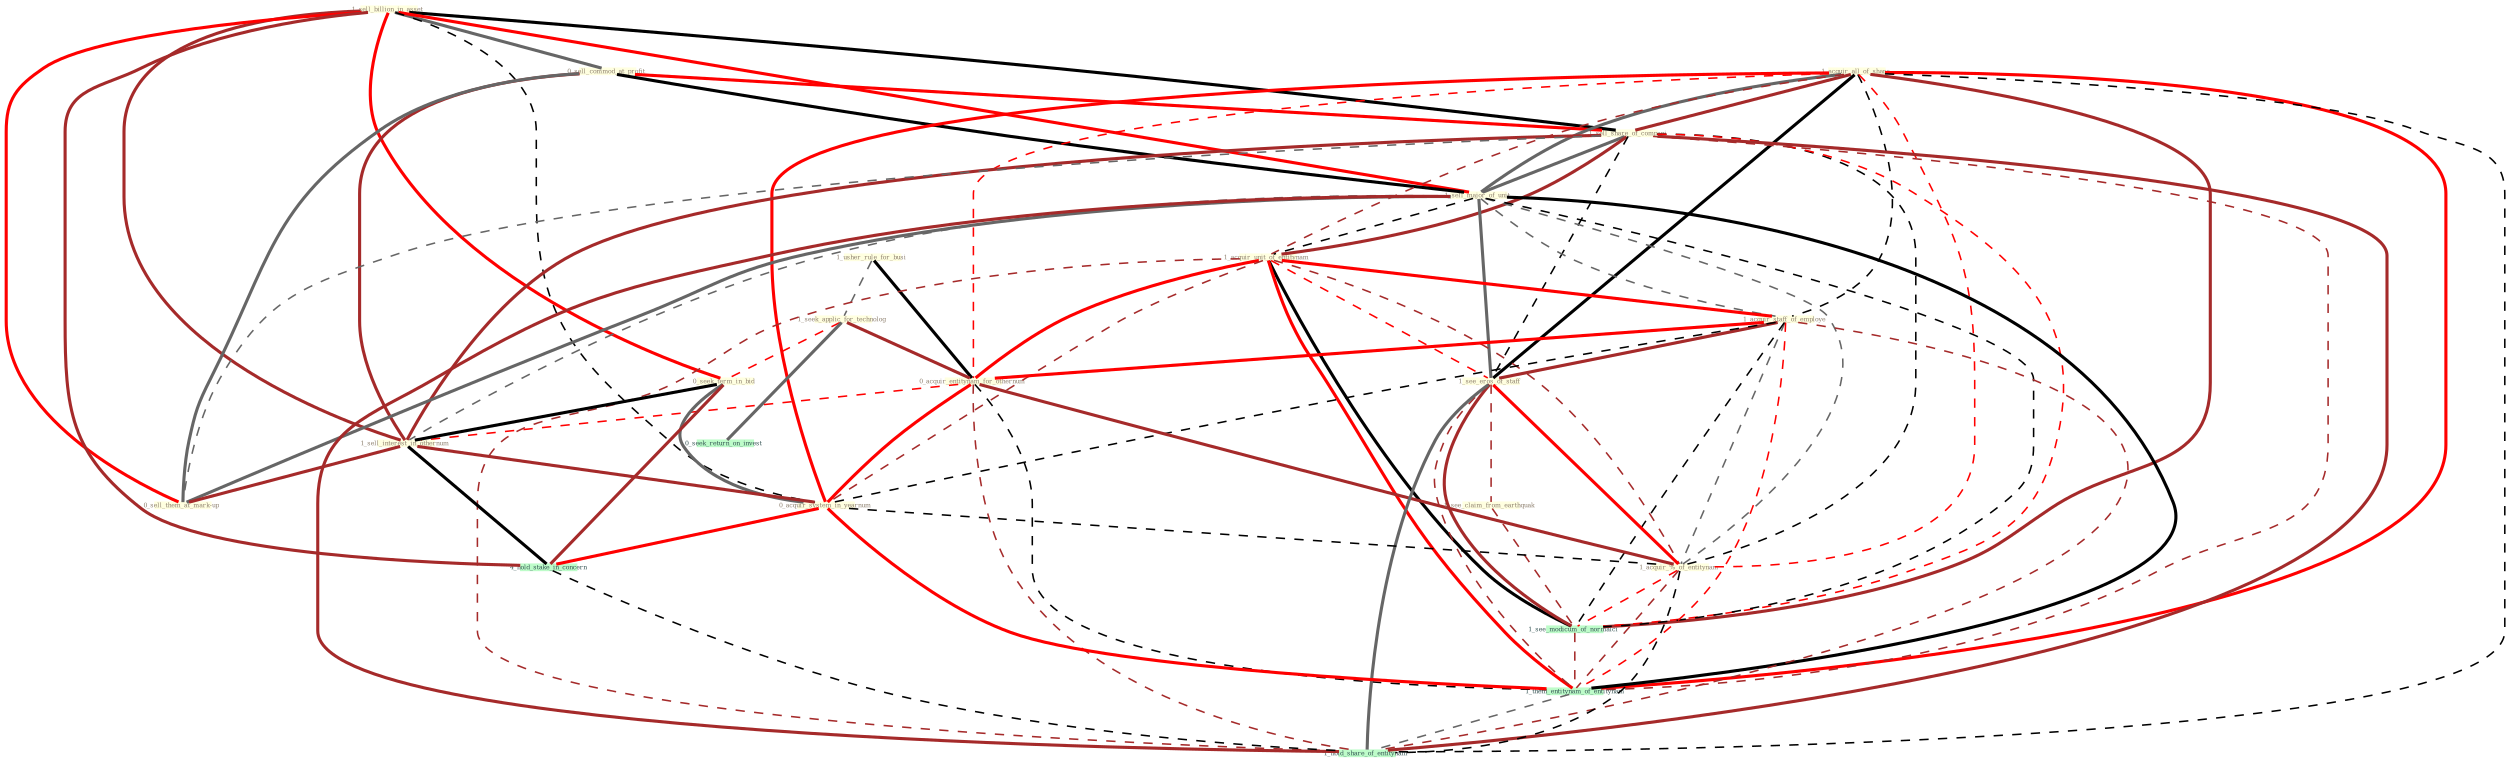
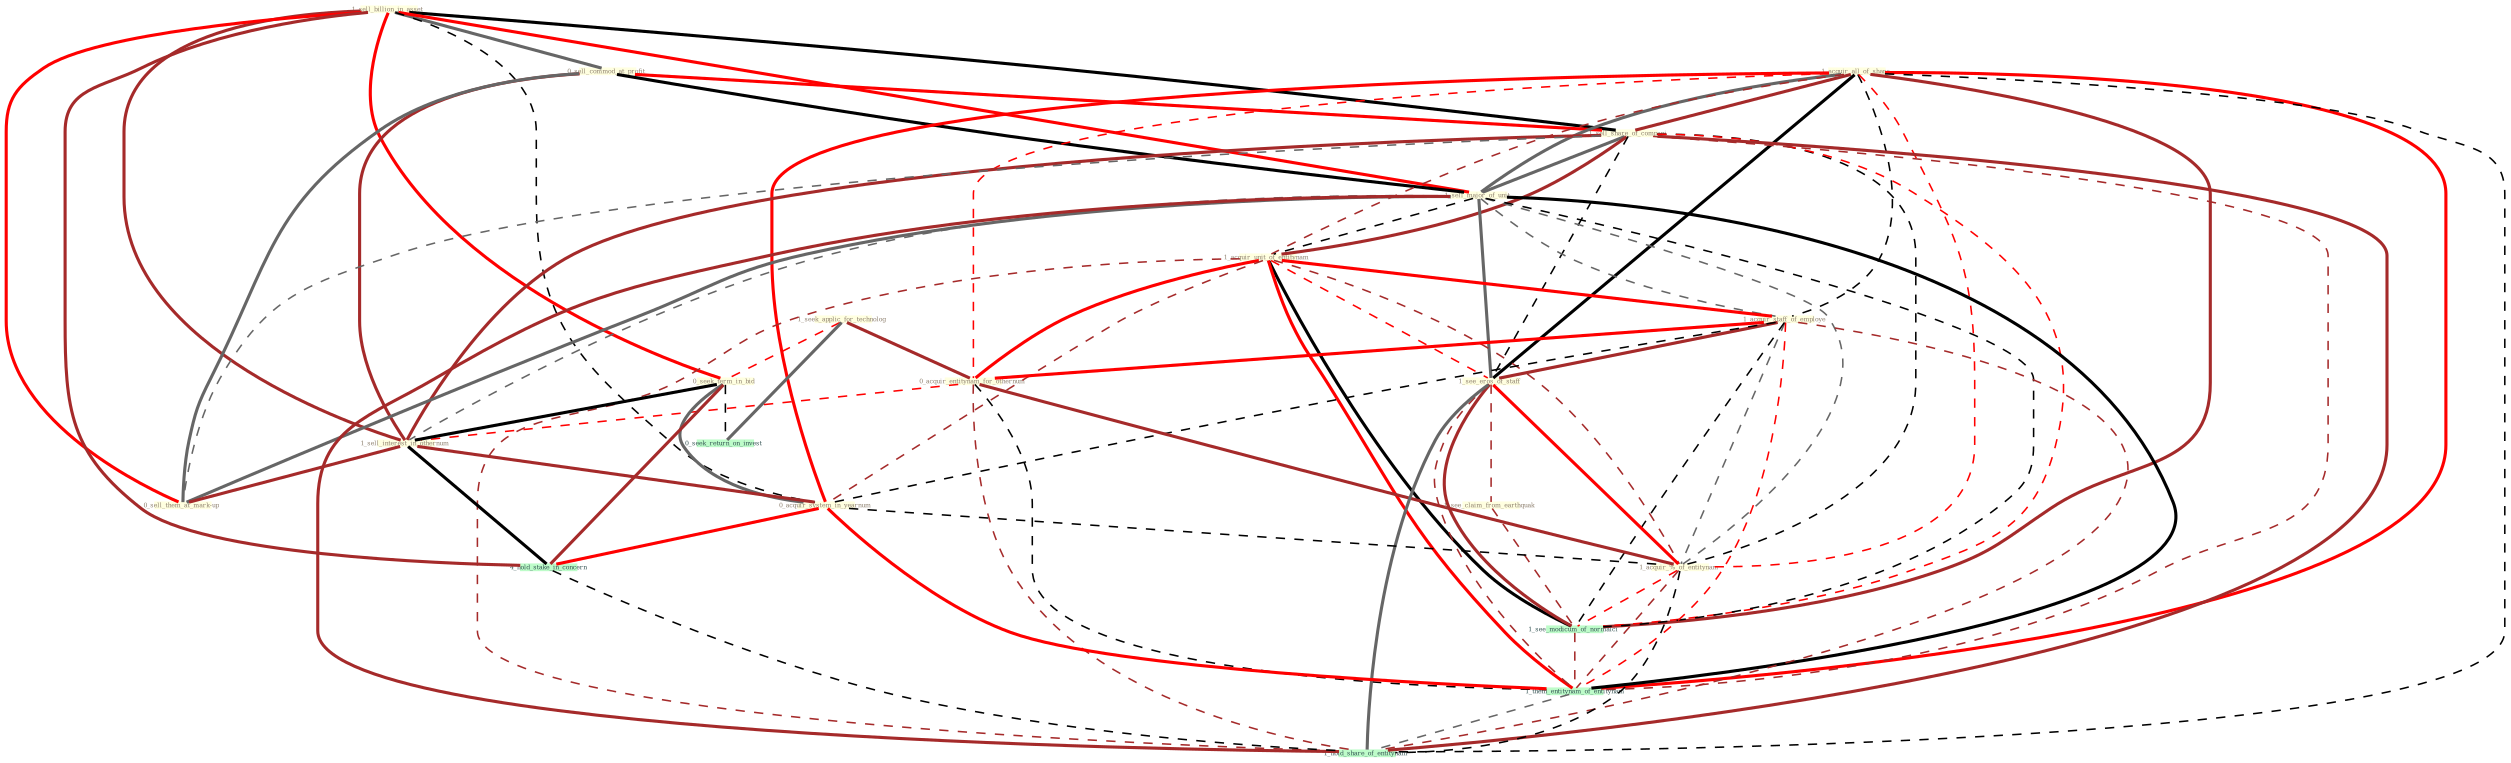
  graph {
    node [color="#ffffe0" fixedsize=true fontcolor="#8b7d6b" fontsize=4 shape=polygon style=filled]
    edge [color=brown style=bold w=1]
    "1_sell_billion_in_asset " [height=.06 width=.5]
    "0_sell_commod_at_profit " [height=.06 width=.5]
    "1_acquir_all_of_share " [height=.06 width=.5]
    "1_sell_share_of_compani " [height=.06 width=.5]
-   "1_usher_rule_for_busi " [height=.06 width=.5]
    "1_seek_applic_for_technolog " [height=.06 width=.5]
    "1_sell_major_of_unit " [height=.06 width=.5]
    "1_acquir_unit_of_entitynam " [height=.06 width=.5]
    "1_acquir_staff_of_employe " [height=.06 width=.5]
    "0_acquir_entitynam_for_othernum " [height=.06 width=.5]
    "0_seek_term_in_bid " [height=.06 width=.5]
    "1_see_eros_of_staff " [height=.06 width=.5]
    "1_see_claim_from_earthquak " [height=.06 width=.5]
    "1_sell_interest_in_othernum " [height=.06 width=.5]
    "0_acquir_system_in_yearnum " [height=.06 width=.5]
    "0_sell_them_at_mark-up " [height=.06 width=.5]
    "1_acquir_%_of_entitynam " [height=.06 width=.5]
    n18 [color="#BDFCC9" fontcolor="#2f4f4f" height=.06 label="4_hold_stake_in_concern" width=.5]
    "1_see_modicum_of_normalci " [color="#BDFCC9" fontcolor="#2f4f4f" height=.06 width=.5]
    n20 [color="#BDFCC9" fontcolor="#2f4f4f" height=.06 label="1_them_entitynam_of_entitynam" width=.5]
    "1_hold_share_of_entitynam " [color="#BDFCC9" fontcolor="#2f4f4f" height=.06 width=.5]
    "0_seek_return_on_invest " [color="#BDFCC9" fontcolor="#2f4f4f" height=.06 width=.5]
    subgraph sub_1 {
      "1_sell_billion_in_asset "
      "0_sell_commod_at_profit "
      "1_acquir_all_of_share "
      "1_sell_share_of_compani "
-     "1_usher_rule_for_busi "
      "1_seek_applic_for_technolog "
      "1_sell_major_of_unit "
      "1_acquir_unit_of_entitynam "
      "1_acquir_staff_of_employe "
      "0_acquir_entitynam_for_othernum "
      "0_seek_term_in_bid "
      "1_see_eros_of_staff "
      "1_see_claim_from_earthquak "
      "1_sell_interest_in_othernum "
      "0_acquir_system_in_yearnum "
      "0_sell_them_at_mark-up "
      "1_acquir_%_of_entitynam "
    }
    subgraph sub_2 {
    }
    "1_sell_billion_in_asset " -- "0_sell_commod_at_profit " [color=gray40]
    "1_sell_billion_in_asset " -- "1_sell_share_of_compani " [color=black]
    "1_sell_billion_in_asset " -- "1_sell_major_of_unit " [color=red]
    "1_sell_billion_in_asset " -- "0_seek_term_in_bid " [color=red]
    "1_sell_billion_in_asset " -- "1_sell_interest_in_othernum " [w=2]
    "1_sell_billion_in_asset " -- "0_acquir_system_in_yearnum " [color=black style=dashed]
    "1_sell_billion_in_asset " -- "0_sell_them_at_mark-up " [color=red]
    "1_sell_billion_in_asset " -- n18
    "0_sell_commod_at_profit " -- "1_sell_share_of_compani " [color=red]
    "0_sell_commod_at_profit " -- "1_sell_major_of_unit " [color=black]
    "0_sell_commod_at_profit " -- "1_sell_interest_in_othernum "
    "0_sell_commod_at_profit " -- "0_sell_them_at_mark-up " [color=gray40 w=2]
    "1_acquir_all_of_share " -- "1_sell_share_of_compani "
    "1_acquir_all_of_share " -- "1_sell_major_of_unit " [color=gray40]
    "1_acquir_all_of_share " -- "1_acquir_unit_of_entitynam " [style=dashed w=2]
    "1_acquir_all_of_share " -- "1_acquir_staff_of_employe " [color=black style=dashed w=2]
    "1_acquir_all_of_share " -- "0_acquir_entitynam_for_othernum " [color=red style=dashed]
    "1_acquir_all_of_share " -- "1_see_eros_of_staff " [color=black]
    "1_acquir_all_of_share " -- "0_acquir_system_in_yearnum " [color=red]
    "1_acquir_all_of_share " -- "1_acquir_%_of_entitynam " [color=red style=dashed w=2]
    "1_acquir_all_of_share " -- "1_see_modicum_of_normalci "
    "1_acquir_all_of_share " -- n20 [color=red w=2]
    "1_acquir_all_of_share " -- "1_hold_share_of_entitynam " [color=black style=dashed]
    "1_sell_share_of_compani " -- "1_sell_major_of_unit " [color=gray40 w=2]
    "1_sell_share_of_compani " -- "1_acquir_unit_of_entitynam "
    "1_sell_share_of_compani " -- "1_see_eros_of_staff " [color=black style=dashed]
    "1_sell_share_of_compani " -- "1_sell_interest_in_othernum "
    "1_sell_share_of_compani " -- "0_sell_them_at_mark-up " [color=gray40 style=dashed]
    "1_sell_share_of_compani " -- "1_acquir_%_of_entitynam " [color=black style=dashed]
    "1_sell_share_of_compani " -- "1_see_modicum_of_normalci " [color=red style=dashed]
    "1_sell_share_of_compani " -- n20 [style=dashed]
    "1_sell_share_of_compani " -- "1_hold_share_of_entitynam " [w=2]
-   "1_usher_rule_for_busi " -- "1_seek_applic_for_technolog " [color=gray40 style=dashed]
-   "1_usher_rule_for_busi " -- "0_acquir_entitynam_for_othernum " [color=black]
    "1_seek_applic_for_technolog " -- "0_acquir_entitynam_for_othernum "
    "1_seek_applic_for_technolog " -- "0_seek_term_in_bid " [color=red style=dashed]
    "1_seek_applic_for_technolog " -- "0_seek_return_on_invest " [color=gray40]
    "1_sell_major_of_unit " -- "1_acquir_unit_of_entitynam " [color=black style=dashed]
    "1_sell_major_of_unit " -- "1_acquir_staff_of_employe " [color=gray40 style=dashed]
    "1_sell_major_of_unit " -- "1_see_eros_of_staff " [color=gray40]
    "1_sell_major_of_unit " -- "1_sell_interest_in_othernum " [color=gray40 style=dashed]
    "1_sell_major_of_unit " -- "0_sell_them_at_mark-up " [color=gray40]
    "1_sell_major_of_unit " -- "1_acquir_%_of_entitynam " [color=gray40 style=dashed]
    "1_sell_major_of_unit " -- "1_see_modicum_of_normalci " [color=black style=dashed]
    "1_sell_major_of_unit " -- n20 [color=black]
    "1_sell_major_of_unit " -- "1_hold_share_of_entitynam "
    "1_acquir_unit_of_entitynam " -- "1_acquir_staff_of_employe " [color=red w=2]
    "1_acquir_unit_of_entitynam " -- "0_acquir_entitynam_for_othernum " [color=red]
    "1_acquir_unit_of_entitynam " -- "1_see_eros_of_staff " [color=red style=dashed]
    "1_acquir_unit_of_entitynam " -- "0_acquir_system_in_yearnum " [style=dashed]
    "1_acquir_unit_of_entitynam " -- "1_acquir_%_of_entitynam " [style=dashed w=3]
    "1_acquir_unit_of_entitynam " -- "1_see_modicum_of_normalci " [color=black]
    "1_acquir_unit_of_entitynam " -- n20 [color=red w=3]
    "1_acquir_unit_of_entitynam " -- "1_hold_share_of_entitynam " [style=dashed w=2]
    "1_acquir_staff_of_employe " -- "0_acquir_entitynam_for_othernum " [color=red]
    "1_acquir_staff_of_employe " -- "1_see_eros_of_staff "
    "1_acquir_staff_of_employe " -- "0_acquir_system_in_yearnum " [color=black style=dashed]
    "1_acquir_staff_of_employe " -- "1_acquir_%_of_entitynam " [color=gray40 style=dashed w=2]
    "1_acquir_staff_of_employe " -- "1_see_modicum_of_normalci " [color=black style=dashed]
    "1_acquir_staff_of_employe " -- n20 [color=red style=dashed w=2]
    "1_acquir_staff_of_employe " -- "1_hold_share_of_entitynam " [style=dashed]
    "0_acquir_entitynam_for_othernum " -- "1_sell_interest_in_othernum " [color=red style=dashed]
-   "0_acquir_entitynam_for_othernum " -- "0_acquir_system_in_yearnum " [color=red]
    "0_acquir_entitynam_for_othernum " -- "1_acquir_%_of_entitynam "
    "0_acquir_entitynam_for_othernum " -- n20 [color=black style=dashed w=2]
    "0_acquir_entitynam_for_othernum " -- "1_hold_share_of_entitynam " [style=dashed]
    "0_seek_term_in_bid " -- "1_sell_interest_in_othernum " [color=black]
    "0_seek_term_in_bid " -- "0_acquir_system_in_yearnum " [color=gray40]
    "0_seek_term_in_bid " -- n18
+   "0_seek_term_in_bid " -- "0_seek_return_on_invest " [color=black style=dashed]
    "1_see_eros_of_staff " -- "1_see_claim_from_earthquak " [style=dashed]
    "1_see_eros_of_staff " -- "1_acquir_%_of_entitynam " [color=red]
    "1_see_eros_of_staff " -- "1_see_modicum_of_normalci " [w=2]
    "1_see_eros_of_staff " -- n20 [style=dashed]
    "1_see_eros_of_staff " -- "1_hold_share_of_entitynam " [color=gray40]
    "1_see_claim_from_earthquak " -- "1_see_modicum_of_normalci " [style=dashed]
    "1_sell_interest_in_othernum " -- "0_acquir_system_in_yearnum "
    "1_sell_interest_in_othernum " -- "0_sell_them_at_mark-up "
    "1_sell_interest_in_othernum " -- n18 [color=black]
    "0_acquir_system_in_yearnum " -- "1_acquir_%_of_entitynam " [color=black style=dashed]
    "0_acquir_system_in_yearnum " -- n18 [color=red]
    "0_acquir_system_in_yearnum " -- n20 [color=red]
    "1_acquir_%_of_entitynam " -- "1_see_modicum_of_normalci " [color=red style=dashed]
    "1_acquir_%_of_entitynam " -- n20 [style=dashed w=3]
    "1_acquir_%_of_entitynam " -- "1_hold_share_of_entitynam " [color=black style=dashed w=2]
    n18 -- "1_hold_share_of_entitynam " [color=black style=dashed]
    "1_see_modicum_of_normalci " -- n20 [style=dashed]
    n20 -- "1_hold_share_of_entitynam " [color=gray40 style=dashed w=2]
  }
